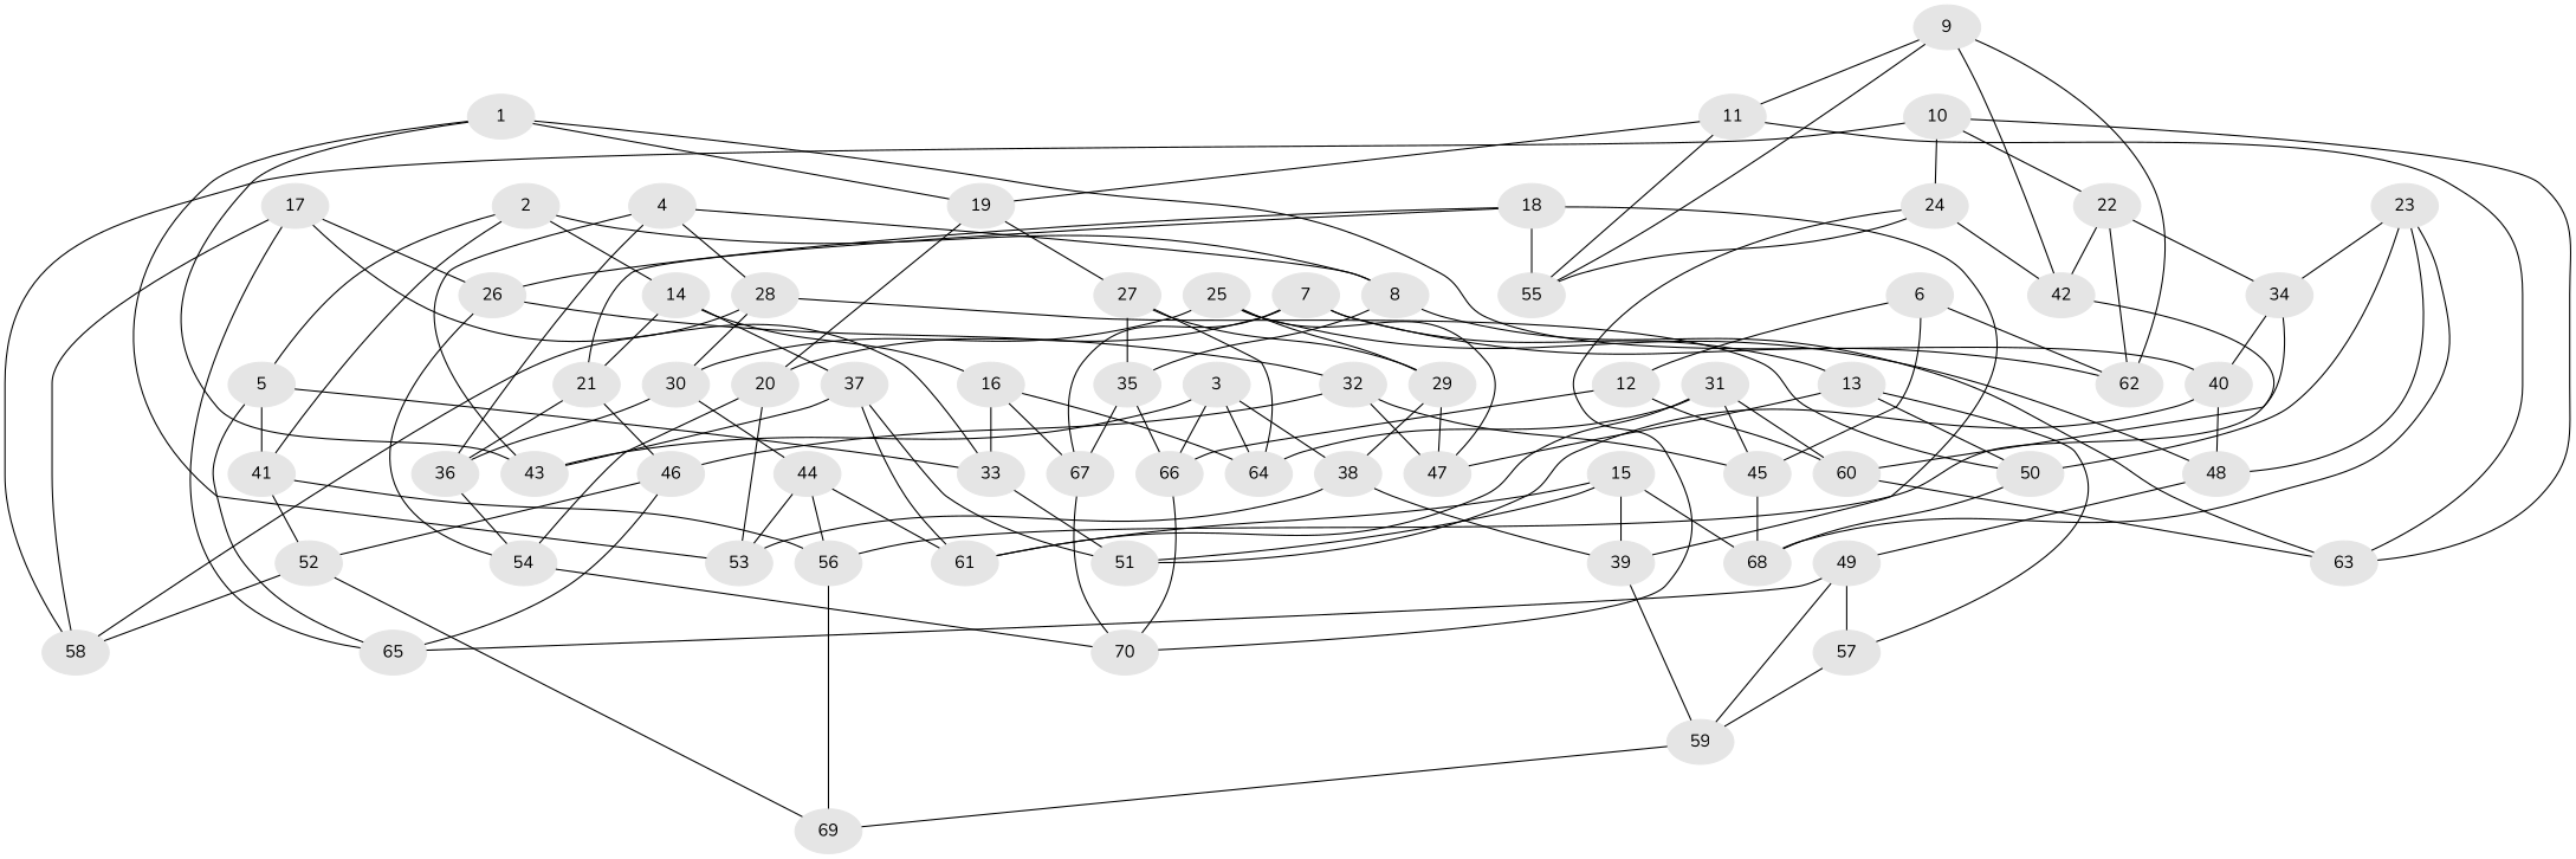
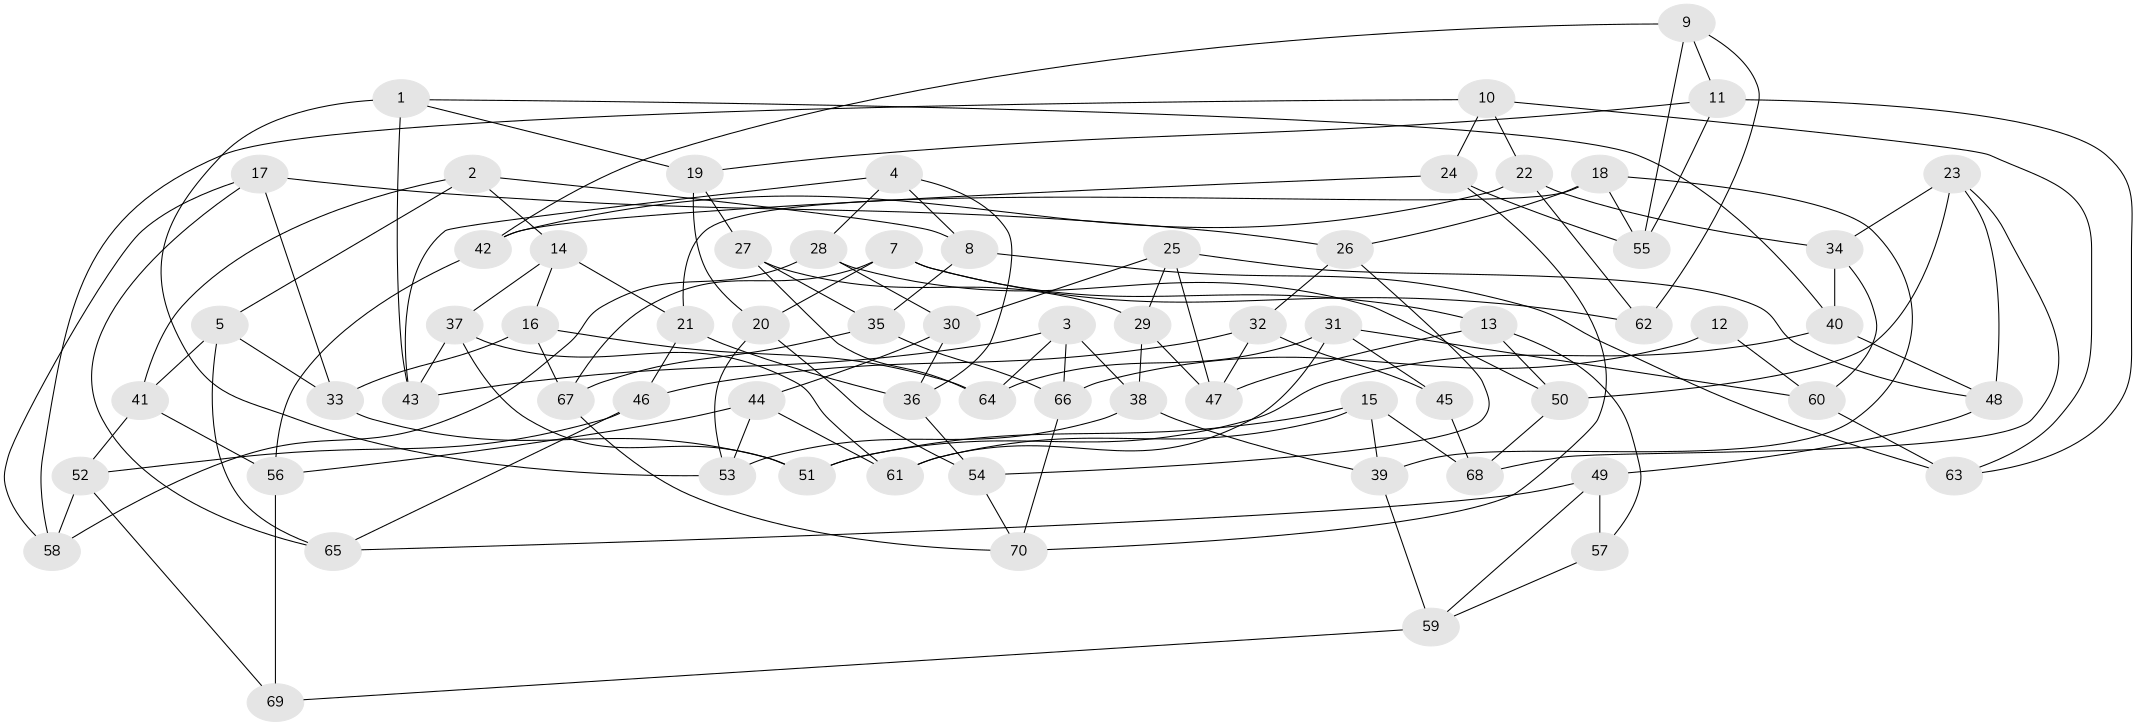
  graph {
    fontname=Nunito
    node [color=gray90 fontname=Nunito style=filled]
    edge [fontname=Nunito]
    1
    19
    40
    43
    53
    20
    27
    51
    48
    2
    5
    8
    14
    41
    33
    65
    35
    63
    16
    21
    37
    52
    56
    3
    38
    64
    66
    39
    70
    4
    28
    36
    58
    50
    30
    54
-   6
    12
    45
    62
    60
    68
    57
    59
    7
    13
    67
    47
    9
    11
    42
    55
    10
    22
    24
    34
    46
    61
    15
    17
    26
    32
    18
    29
    23
    49
    25
    44
    31
    69
    1 -- 19
    1 -- 40
    1 -- 43
    1 -- 53
    19 -- 20
    19 -- 27
    40 -- 51
    40 -- 48
    20 -- 53
    20 -- 54
    27 -- 35
    27 -- 64
    27 -- 29
    48 -- 49
    2 -- 5
    2 -- 8
    2 -- 14
    2 -- 41
    5 -- 41
    5 -- 33
    5 -- 65
    8 -- 35
    8 -- 63
    14 -- 16
    14 -- 21
    14 -- 37
    41 -- 52
    41 -- 56
    33 -- 51
    35 -- 66
    35 -- 67
    16 -- 33
    16 -- 64
    16 -- 67
    21 -- 36
    21 -- 46
    37 -- 43
    37 -- 51
    37 -- 61
    52 -- 58
    52 -- 69
    56 -- 69
    3 -- 43
    3 -- 38
    3 -- 64
    3 -- 66
    38 -- 53
    38 -- 39
    66 -- 70
    39 -- 59
    4 -- 43
    4 -- 8
    4 -- 28
    4 -- 36
    28 -- 58
    28 -- 50
    28 -- 30
    36 -- 54
    50 -- 68
    30 -- 36
    30 -- 44
    54 -- 70
-   6 -- 12
-   6 -- 45
-   6 -- 62
    12 -- 66
    12 -- 60
    45 -- 68
    60 -- 63
    57 -- 59
    59 -- 69
    7 -- 20
    7 -- 62
    7 -- 13
    7 -- 67
    13 -- 50
    13 -- 57
    13 -- 47
    67 -- 70
    9 -- 62
    9 -- 11
    9 -- 42
    9 -- 55
    11 -- 19
    11 -- 63
    11 -- 55
    42 -- 56
    10 -- 63
    10 -- 58
    10 -- 22
    10 -- 24
    22 -- 62
    22 -- 42
    22 -- 34
    24 -- 70
    24 -- 42
    24 -- 55
    34 -- 40
    34 -- 60
    46 -- 65
    46 -- 52
    15 -- 51
    15 -- 39
    15 -- 68
    15 -- 61
    17 -- 33
    17 -- 65
    17 -- 58
    17 -- 26
    26 -- 54
    26 -- 32
    32 -- 45
    32 -- 47
    32 -- 46
    18 -- 21
    18 -- 39
    18 -- 55
    18 -- 26
    29 -- 38
    29 -- 47
    23 -- 48
    23 -- 50
    23 -- 68
    23 -- 34
    49 -- 65
    49 -- 57
    49 -- 59
    25 -- 48
    25 -- 30
    25 -- 47
    25 -- 29
    44 -- 53
    44 -- 56
    44 -- 61
    31 -- 64
    31 -- 45
    31 -- 60
    31 -- 61
  }
